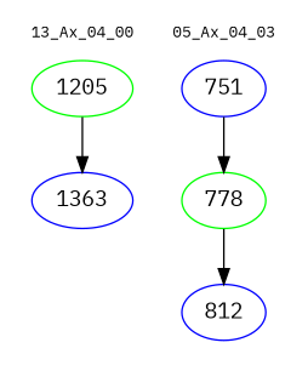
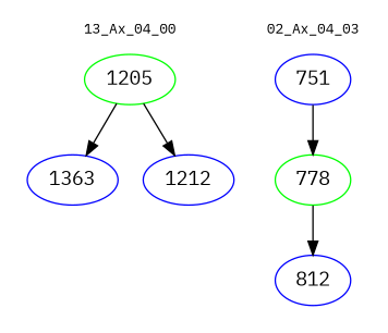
  digraph {
    fontname="IBM Plex Mono"
    node [color=blue fontname="IBM Plex Mono"]
    edge [color=black fontname="IBM Plex Mono"]
    n1 [color=green label=1205]
    n2 [label=1363]
+   n3 [label=1212]
    n4 [color=green label=778]
    n5 [label=751]
    n6 [label=812]
    subgraph cluster_1 {
      color=white
      fontsize=10
      label="13_Ax_04_00"
      n1
      n2
+     n3
    }
    subgraph cluster_2 {
      color=white
      fontsize=10
-     label="05_Ax_04_03"
+     label="02_Ax_04_03"
      n4
      n5
      n6
    }
    n1 -> n2
+   n1 -> n3
    n4 -> n6
    n5 -> n4
  }
